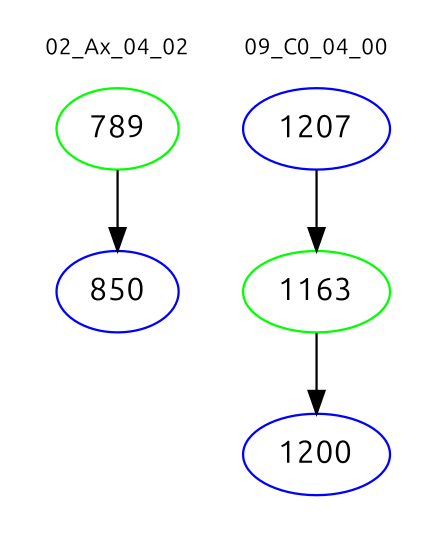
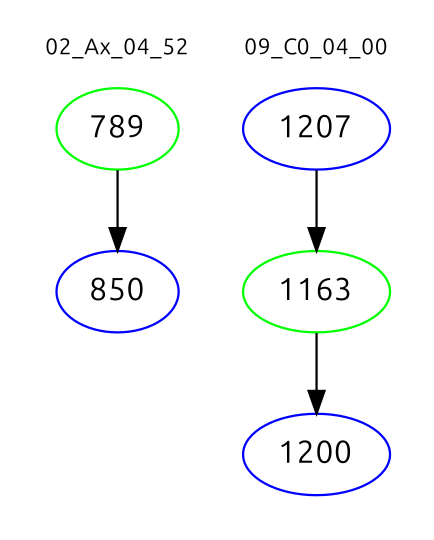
  digraph {
    fontname=Ubuntu
    node [color=blue fontname=Ubuntu]
    edge [color=black fontname=Ubuntu]
    n1 [color=green label=789]
    n2 [label=850]
    n3 [label=1207]
    n4 [color=green label=1163]
    n5 [label=1200]
    subgraph cluster_1 {
      color=white
      fontsize=10
-     label="02_Ax_04_02"
+     label="02_Ax_04_52"
      n1
      n2
    }
    subgraph cluster_2 {
      color=white
      fontsize=10
      label="09_C0_04_00"
      n3
      n4
      n5
    }
    n1 -> n2
    n3 -> n4
    n4 -> n5
  }
